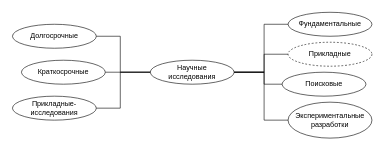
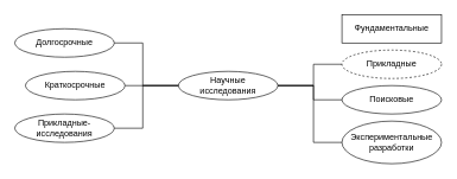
  <mxCell id="0" />
  <mxCell id="1" parent="0" />
  <mxCell id="2" value="Научные&lt;br&gt;исследования" style="ellipse;whiteSpace=wrap;html=1;" vertex="1" parent="1"><mxGeometry x="250" y="100" width="140" height="40" as="geometry" /></mxCell>
- <mxCell id="3" value="Фундаментальные" style="ellipse;whiteSpace=wrap;html=1;" vertex="1" parent="1"><mxGeometry x="480" y="20" width="140" height="40" as="geometry" /></mxCell>
+ <mxCell id="3" value="Фундаментальные" style="whiteSpace=wrap;html=1;rounded=0;" vertex="1" parent="1"><mxGeometry x="480" y="20" width="140" height="40" as="geometry" /></mxCell>
  <mxCell id="4" value="Прикладные-&lt;br&gt;исследования" style="ellipse;whiteSpace=wrap;html=1;" vertex="1" parent="1"><mxGeometry x="20" y="160" width="140" height="40" as="geometry" /></mxCell>
  <mxCell id="5" value="Краткосрочные" style="ellipse;whiteSpace=wrap;html=1;" vertex="1" parent="1"><mxGeometry x="35" y="100" width="140" height="40" as="geometry" /></mxCell>
  <mxCell id="6" value="Долгосрочные" style="ellipse;whiteSpace=wrap;html=1;" vertex="1" parent="1"><mxGeometry x="20" y="40" width="140" height="40" as="geometry" /></mxCell>
  <mxCell id="7" value="Прикладные" style="ellipse;whiteSpace=wrap;html=1;dashed=1;" vertex="1" parent="1"><mxGeometry x="480" y="70" width="140" height="40" as="geometry" /></mxCell>
- <mxCell id="8" value="Поисковые" style="ellipse;whiteSpace=wrap;html=1;" vertex="1" parent="1"><mxGeometry x="470" y="120" width="140" height="40" as="geometry" /></mxCell>
+ <mxCell id="8" value="Поисковые" style="ellipse;whiteSpace=wrap;html=1;" vertex="1" parent="1"><mxGeometry x="480" y="120" width="140" height="40" as="geometry" /></mxCell>
  <mxCell id="9" value="Экспериментальные&lt;br&gt;разработки" style="ellipse;whiteSpace=wrap;html=1;" vertex="1" parent="1"><mxGeometry x="480" y="170" width="140" height="60" as="geometry" /></mxCell>
- <mxCell id="10" value="" style="endArrow=none;html=1;rounded=0;entryX=0;entryY=0.5;entryDx=0;entryDy=0;exitX=1;exitY=0.5;exitDx=0;exitDy=0;" edge="1" parent="1" source="2" target="3"><mxGeometry width="50" height="50" relative="1" as="geometry"><mxPoint x="370" y="200" as="sourcePoint" /><mxPoint x="420" y="150" as="targetPoint" /><Array as="points"><mxPoint x="440" y="120" /><mxPoint x="440" y="40" /></Array></mxGeometry></mxCell>
  <mxCell id="11" value="" style="endArrow=none;html=1;rounded=0;entryX=0;entryY=0.5;entryDx=0;entryDy=0;exitX=1;exitY=0.5;exitDx=0;exitDy=0;" edge="1" parent="1" source="2" target="7"><mxGeometry width="50" height="50" relative="1" as="geometry"><mxPoint x="400" y="130" as="sourcePoint" /><mxPoint x="490" y="50" as="targetPoint" /><Array as="points"><mxPoint x="440" y="120" /><mxPoint x="440" y="90" /></Array></mxGeometry></mxCell>
  <mxCell id="12" value="" style="endArrow=none;html=1;rounded=0;entryX=0;entryY=0.5;entryDx=0;entryDy=0;exitX=1;exitY=0.5;exitDx=0;exitDy=0;" edge="1" parent="1" source="2" target="9"><mxGeometry width="50" height="50" relative="1" as="geometry"><mxPoint x="400" y="130" as="sourcePoint" /><mxPoint x="490" y="100" as="targetPoint" /><Array as="points"><mxPoint x="440" y="120" /><mxPoint x="440" y="200" /></Array></mxGeometry></mxCell>
  <mxCell id="13" value="" style="endArrow=none;html=1;rounded=0;entryX=0;entryY=0.5;entryDx=0;entryDy=0;exitX=1;exitY=0.5;exitDx=0;exitDy=0;" edge="1" parent="1" source="2" target="8"><mxGeometry width="50" height="50" relative="1" as="geometry"><mxPoint x="400" y="130" as="sourcePoint" /><mxPoint x="490" y="210" as="targetPoint" /><Array as="points"><mxPoint x="440" y="120" /><mxPoint x="440" y="140" /></Array></mxGeometry></mxCell>
  <mxCell id="14" value="" style="endArrow=none;html=1;rounded=0;entryX=0;entryY=0.5;entryDx=0;entryDy=0;exitX=1;exitY=0.5;exitDx=0;exitDy=0;" edge="1" parent="1" source="6" target="2"><mxGeometry width="50" height="50" relative="1" as="geometry"><mxPoint x="410" y="140" as="sourcePoint" /><mxPoint x="500" y="220" as="targetPoint" /><Array as="points"><mxPoint x="200" y="60" /><mxPoint x="200" y="120" /></Array></mxGeometry></mxCell>
  <mxCell id="15" value="" style="endArrow=none;html=1;rounded=0;entryX=0;entryY=0.5;entryDx=0;entryDy=0;exitX=1;exitY=0.5;exitDx=0;exitDy=0;" edge="1" parent="1" source="4" target="2"><mxGeometry width="50" height="50" relative="1" as="geometry"><mxPoint x="170" y="70" as="sourcePoint" /><mxPoint x="260" y="130" as="targetPoint" /><Array as="points"><mxPoint x="200" y="180" /><mxPoint x="200" y="120" /></Array></mxGeometry></mxCell>
  <mxCell id="16" value="" style="endArrow=none;html=1;rounded=0;entryX=0;entryY=0.5;entryDx=0;entryDy=0;exitX=1;exitY=0.5;exitDx=0;exitDy=0;" edge="1" parent="1" source="5" target="2"><mxGeometry width="50" height="50" relative="1" as="geometry"><mxPoint x="170" y="190" as="sourcePoint" /><mxPoint x="260" y="130" as="targetPoint" /><Array as="points"><mxPoint x="200" y="120" /></Array></mxGeometry></mxCell>
